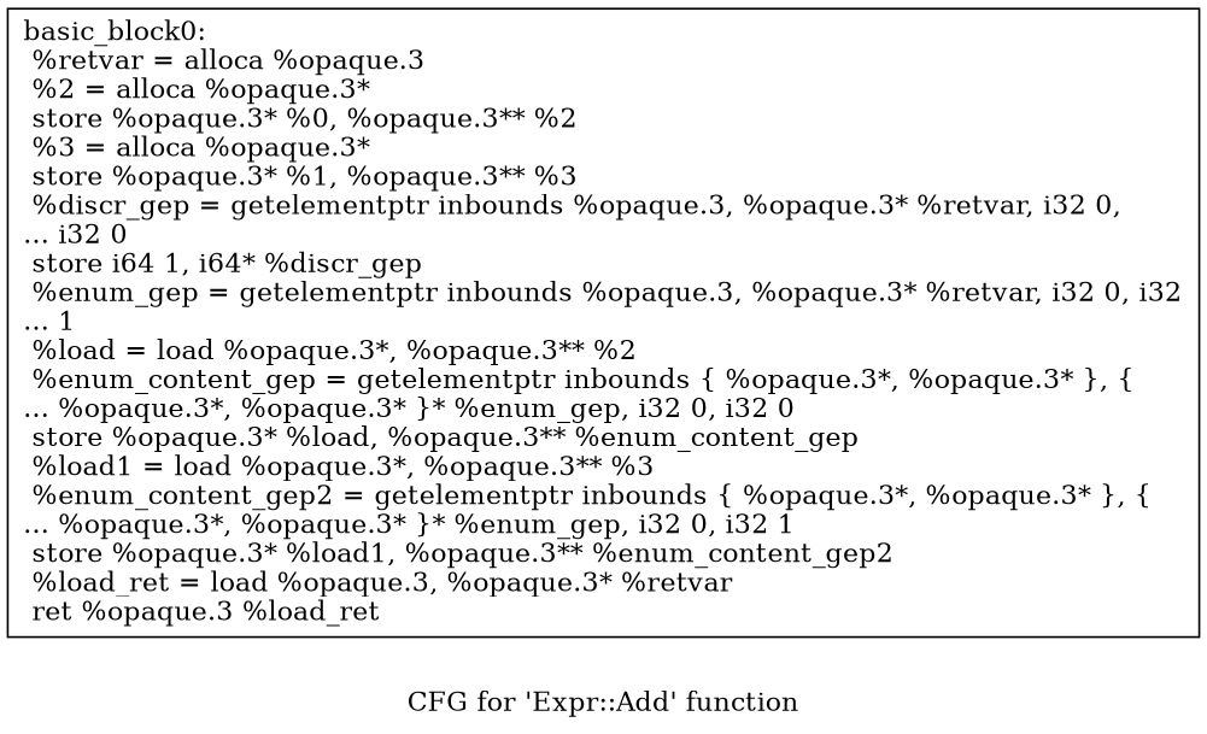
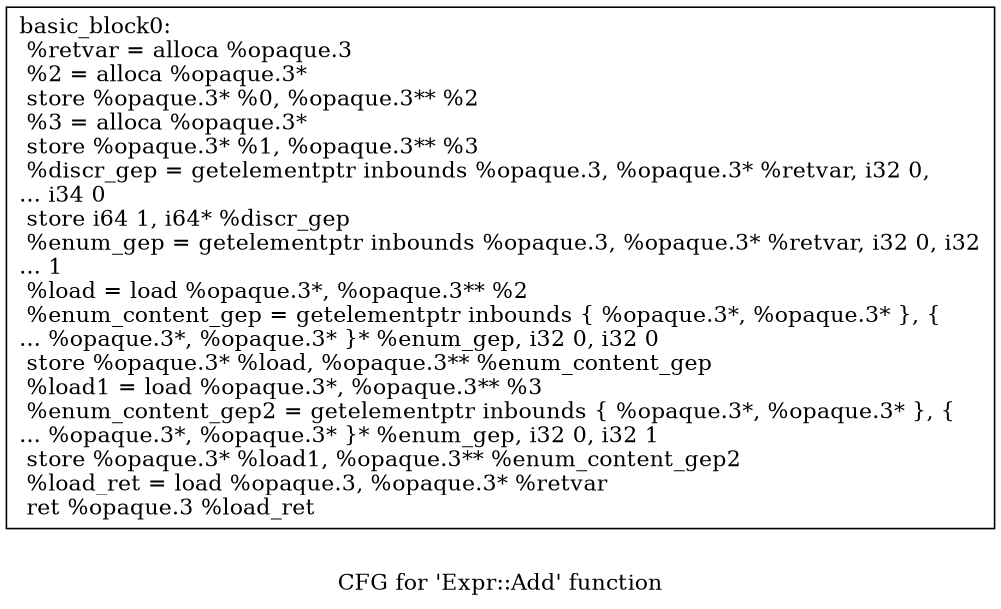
  digraph {
    label="CFG for 'Expr::Add' function"
-   n1 [label="{basic_block0:\l  %retvar = alloca %opaque.3\l  %2 = alloca %opaque.3*\l  store %opaque.3* %0, %opaque.3** %2\l  %3 = alloca %opaque.3*\l  store %opaque.3* %1, %opaque.3** %3\l  %discr_gep = getelementptr inbounds %opaque.3, %opaque.3* %retvar, i32 0,\l... i32 0\l  store i64 1, i64* %discr_gep\l  %enum_gep = getelementptr inbounds %opaque.3, %opaque.3* %retvar, i32 0, i32\l... 1\l  %load = load %opaque.3*, %opaque.3** %2\l  %enum_content_gep = getelementptr inbounds \{ %opaque.3*, %opaque.3* \}, \{\l... %opaque.3*, %opaque.3* \}* %enum_gep, i32 0, i32 0\l  store %opaque.3* %load, %opaque.3** %enum_content_gep\l  %load1 = load %opaque.3*, %opaque.3** %3\l  %enum_content_gep2 = getelementptr inbounds \{ %opaque.3*, %opaque.3* \}, \{\l... %opaque.3*, %opaque.3* \}* %enum_gep, i32 0, i32 1\l  store %opaque.3* %load1, %opaque.3** %enum_content_gep2\l  %load_ret = load %opaque.3, %opaque.3* %retvar\l  ret %opaque.3 %load_ret\l}" shape=record]
+   n1 [label="{basic_block0:\l  %retvar = alloca %opaque.3\l  %2 = alloca %opaque.3*\l  store %opaque.3* %0, %opaque.3** %2\l  %3 = alloca %opaque.3*\l  store %opaque.3* %1, %opaque.3** %3\l  %discr_gep = getelementptr inbounds %opaque.3, %opaque.3* %retvar, i32 0,\l... i34 0\l  store i64 1, i64* %discr_gep\l  %enum_gep = getelementptr inbounds %opaque.3, %opaque.3* %retvar, i32 0, i32\l... 1\l  %load = load %opaque.3*, %opaque.3** %2\l  %enum_content_gep = getelementptr inbounds \{ %opaque.3*, %opaque.3* \}, \{\l... %opaque.3*, %opaque.3* \}* %enum_gep, i32 0, i32 0\l  store %opaque.3* %load, %opaque.3** %enum_content_gep\l  %load1 = load %opaque.3*, %opaque.3** %3\l  %enum_content_gep2 = getelementptr inbounds \{ %opaque.3*, %opaque.3* \}, \{\l... %opaque.3*, %opaque.3* \}* %enum_gep, i32 0, i32 1\l  store %opaque.3* %load1, %opaque.3** %enum_content_gep2\l  %load_ret = load %opaque.3, %opaque.3* %retvar\l  ret %opaque.3 %load_ret\l}" shape=record]
  }
